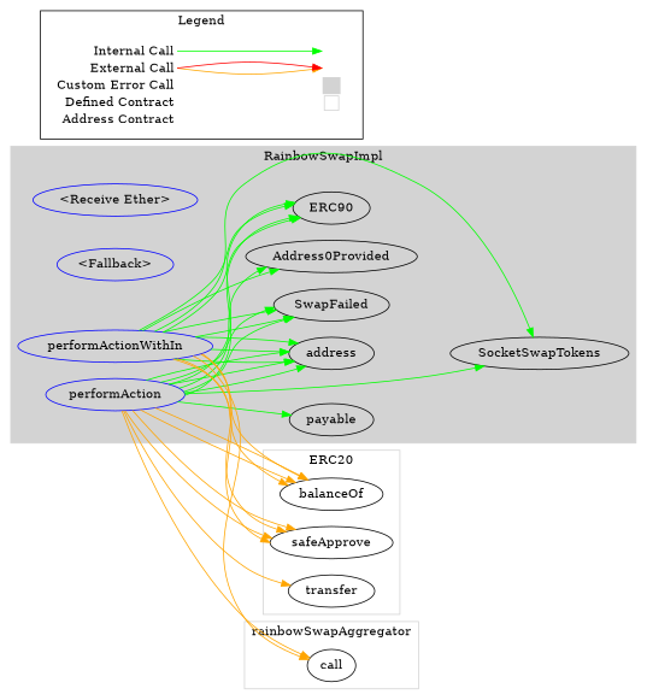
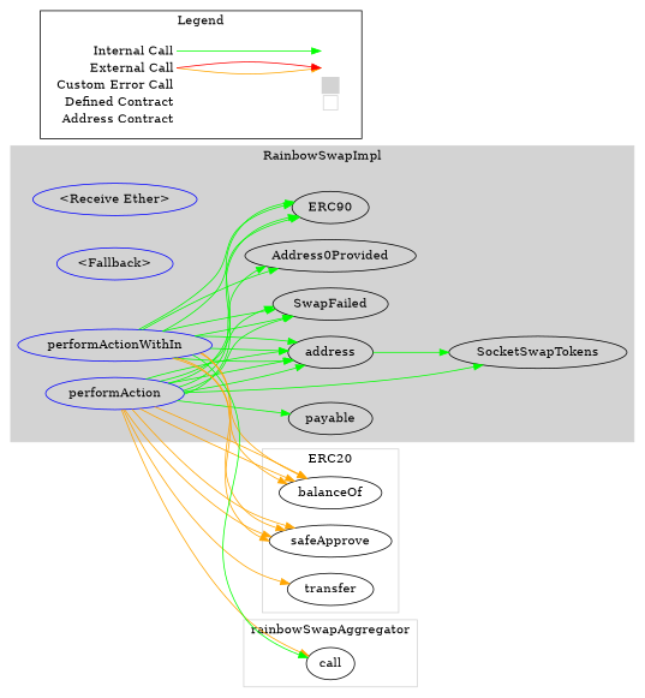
  digraph {
    compound=true
    rankdir=LR
    edge [color=green]
    n1 [color=blue label="<Receive Ether>"]
    n2 [color=blue label="<Fallback>"]
    n3 [color=blue label=performAction]
    n4 [color=blue label=performActionWithIn]
    n5 [label=payable]
    n6 [label=address]
    n7 [label=Address0Provided]
    n8 [label=ERC90]
    n9 [label=SwapFailed]
    n10 [label=SocketSwapTokens]
    n11 [label=balanceOf]
    n12 [label=safeApprove]
    n13 [label=transfer]
    n14 [label=call]
    n15 [label=<<table border="0" cellpadding="2" cellspacing="0" cellborder="0">   <tr><td align="right" port="i1">Internal Call</td></tr>   <tr><td align="right" port="i2">External Call</td></tr>   <tr><td align="right" port="i2">Custom Error Call</td></tr>   <tr><td align="right" port="i3">Defined Contract</td></tr>   <tr><td align="right" port="i4">Address Contract</td></tr>   </table>> shape=plaintext]
    n16 [label=<<table border="0" cellpadding="2" cellspacing="0" cellborder="0">   <tr><td port="i1">&nbsp;&nbsp;&nbsp;</td></tr>   <tr><td port="i2">&nbsp;&nbsp;&nbsp;</td></tr>   <tr><td port="i3" bgcolor="lightgray">&nbsp;&nbsp;&nbsp;</td></tr>   <tr><td port="i4">     <table border="1" cellborder="0" cellspacing="0" cellpadding="7" color="lightgray">       <tr>        <td></td>       </tr>      </table>   </td></tr>   </table>> shape=plaintext]
    subgraph cluster_1 {
      bgcolor=lightgray
      color=lightgray
      label=RainbowSwapImpl
      style=filled
      n1
      n2
      n3
      n4
      n5
      n6
      n7
      n8
      n9
      n10
    }
    subgraph cluster_2 {
      color=lightgray
      label=ERC20
      n11
      n12
      n13
    }
    subgraph cluster_3 {
      color=lightgray
      label=rainbowSwapAggregator
      n14
    }
    subgraph cluster_4 {
      label=Legend
      n15
      n16
    }
    n3 -> n5
    n3 -> n6
    n3 -> n6
    n3 -> n6
    n3 -> n7
    n3 -> n8
    n3 -> n8
    n3 -> n9
    n3 -> n9
    n3 -> n10
    n3 -> n11 [color=orange]
    n3 -> n11 [color=orange]
    n3 -> n12 [color=orange]
    n3 -> n12 [color=orange]
    n3 -> n13 [color=orange]
    n3 -> n14 [color=orange]
    n4 -> n6
    n4 -> n6
    n4 -> n6
    n4 -> n7
    n4 -> n8
    n4 -> n8
    n4 -> n9
    n4 -> n9
-   n4 -> n10
+   n6 -> n10
    n4 -> n11 [color=orange]
    n4 -> n11 [color=orange]
    n4 -> n12 [color=orange]
    n4 -> n12 [color=orange]
-   n4 -> n14 [color=orange]
+   n4 -> n14
    n15 -> n16 [headport="i1:w" tailport="i1:e"]
    n15 -> n16 [color=orange headport="i2:w" tailport="i2:e"]
    n15 -> n16 [color=red headport="i2:w" tailport="i2:e"]
  }
